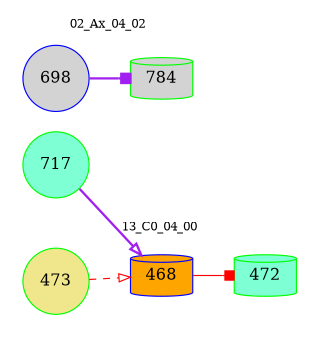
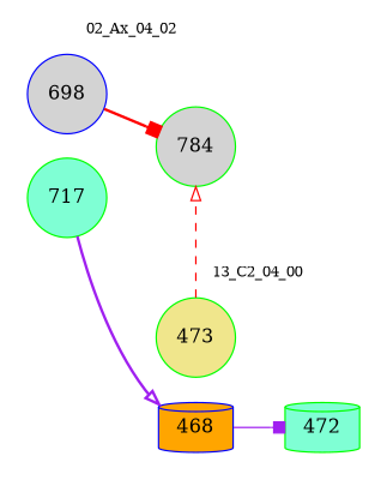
  digraph {
    rankdir=LR
    node [color=green fillcolor=aquamarine shape=circle style=filled]
    edge [arrowhead=onormal color=purple style=bold]
    n1 [label=717]
    n2 [color=blue fillcolor=lightgrey label=698]
-   n3 [fillcolor=lightgrey label=784 shape=cylinder]
+   n3 [fillcolor=lightgrey label=784]
    n4 [fillcolor=khaki label=473]
    n5 [color=blue fillcolor=orange label=468 shape=cylinder]
    n6 [label=472 shape=cylinder]
    subgraph cluster_1 {
      color=white
      fontsize=10
      label="02_Ax_04_02"
      n1
      n2
      n3
    }
    subgraph cluster_2 {
      color=white
      fontsize=10
-     label="13_C0_04_00"
+     label="13_C2_04_00"
      n4
      n5
      n6
    }
    n1 -> n5
-   n2 -> n3 [arrowhead=box]
-   n4 -> n5 [color=red style=dashed]
-   n5 -> n6 [arrowhead=box color=red style=solid]
+   n2 -> n3 [arrowhead=box color=red]
+   n4 -> n3 [color=red style=dashed]
+   n5 -> n6 [arrowhead=box style=solid]
  }
